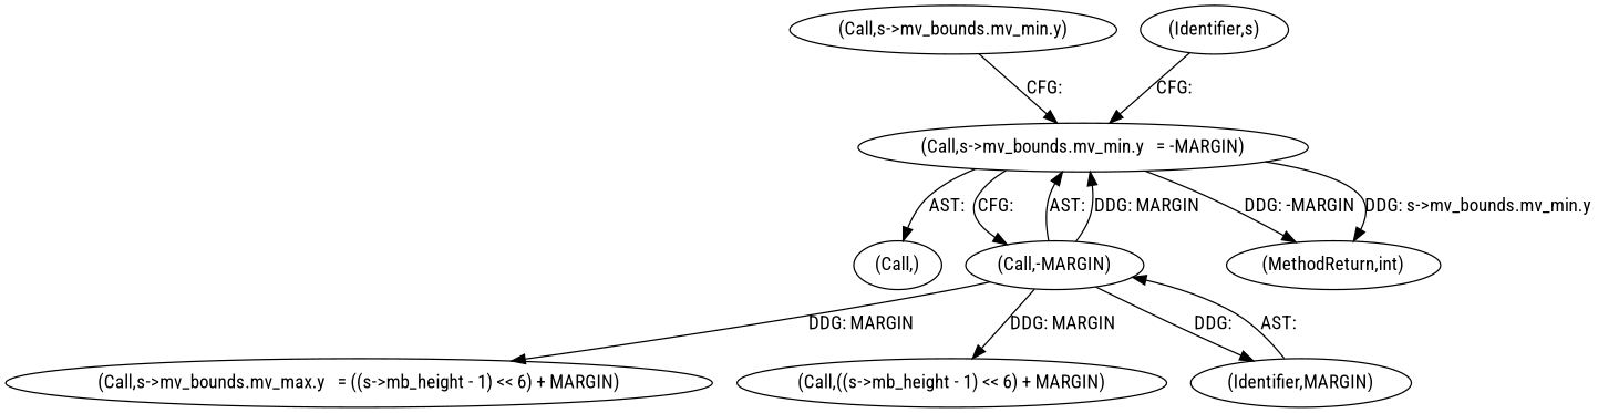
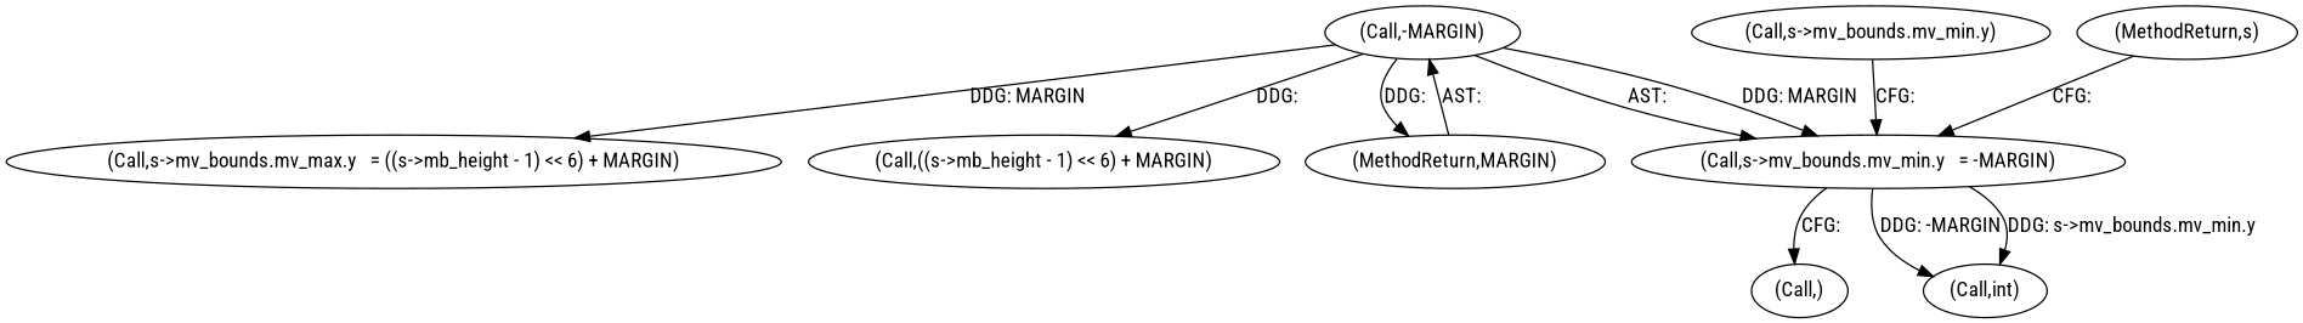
  digraph {
    fontname="Roboto Condensed"
    node [fontname="Roboto Condensed"]
    edge [fontname="Roboto Condensed"]
    n1 [label="(Call,s->mv_bounds.mv_min.y   = -MARGIN)"]
    n2 [label="(Call,-MARGIN)"]
    n3 [label="(Call,)"]
-   n4 [label="(MethodReturn,int)"]
+   n4 [label="(Call,int)"]
    n5 [label="(Call,s->mv_bounds.mv_max.y   = ((s->mb_height - 1) << 6) + MARGIN)"]
    n6 [label="(Call,((s->mb_height - 1) << 6) + MARGIN)"]
-   n7 [label="(Identifier,MARGIN)"]
+   n7 [label="(MethodReturn,MARGIN)"]
    n8 [label="(Call,s->mv_bounds.mv_min.y)"]
-   n9 [label="(Identifier,s)"]
-   n1 -> n2 [label="CFG: "]
-   n1 -> n3 [label="AST: "]
+   n9 [label="(MethodReturn,s)"]
+   n1 -> n3 [label="CFG: "]
    n1 -> n4 [label="DDG: -MARGIN"]
    n1 -> n4 [label="DDG: s->mv_bounds.mv_min.y"]
    n2 -> n1 [label="AST: "]
    n2 -> n1 [label="DDG: MARGIN"]
    n2 -> n5 [label="DDG: MARGIN"]
-   n2 -> n6 [label="DDG: MARGIN"]
+   n2 -> n6 [label="DDG: "]
    n2 -> n7 [label="DDG: "]
    n7 -> n2 [label="AST: "]
    n8 -> n1 [label="CFG: "]
    n9 -> n1 [label="CFG: "]
  }
